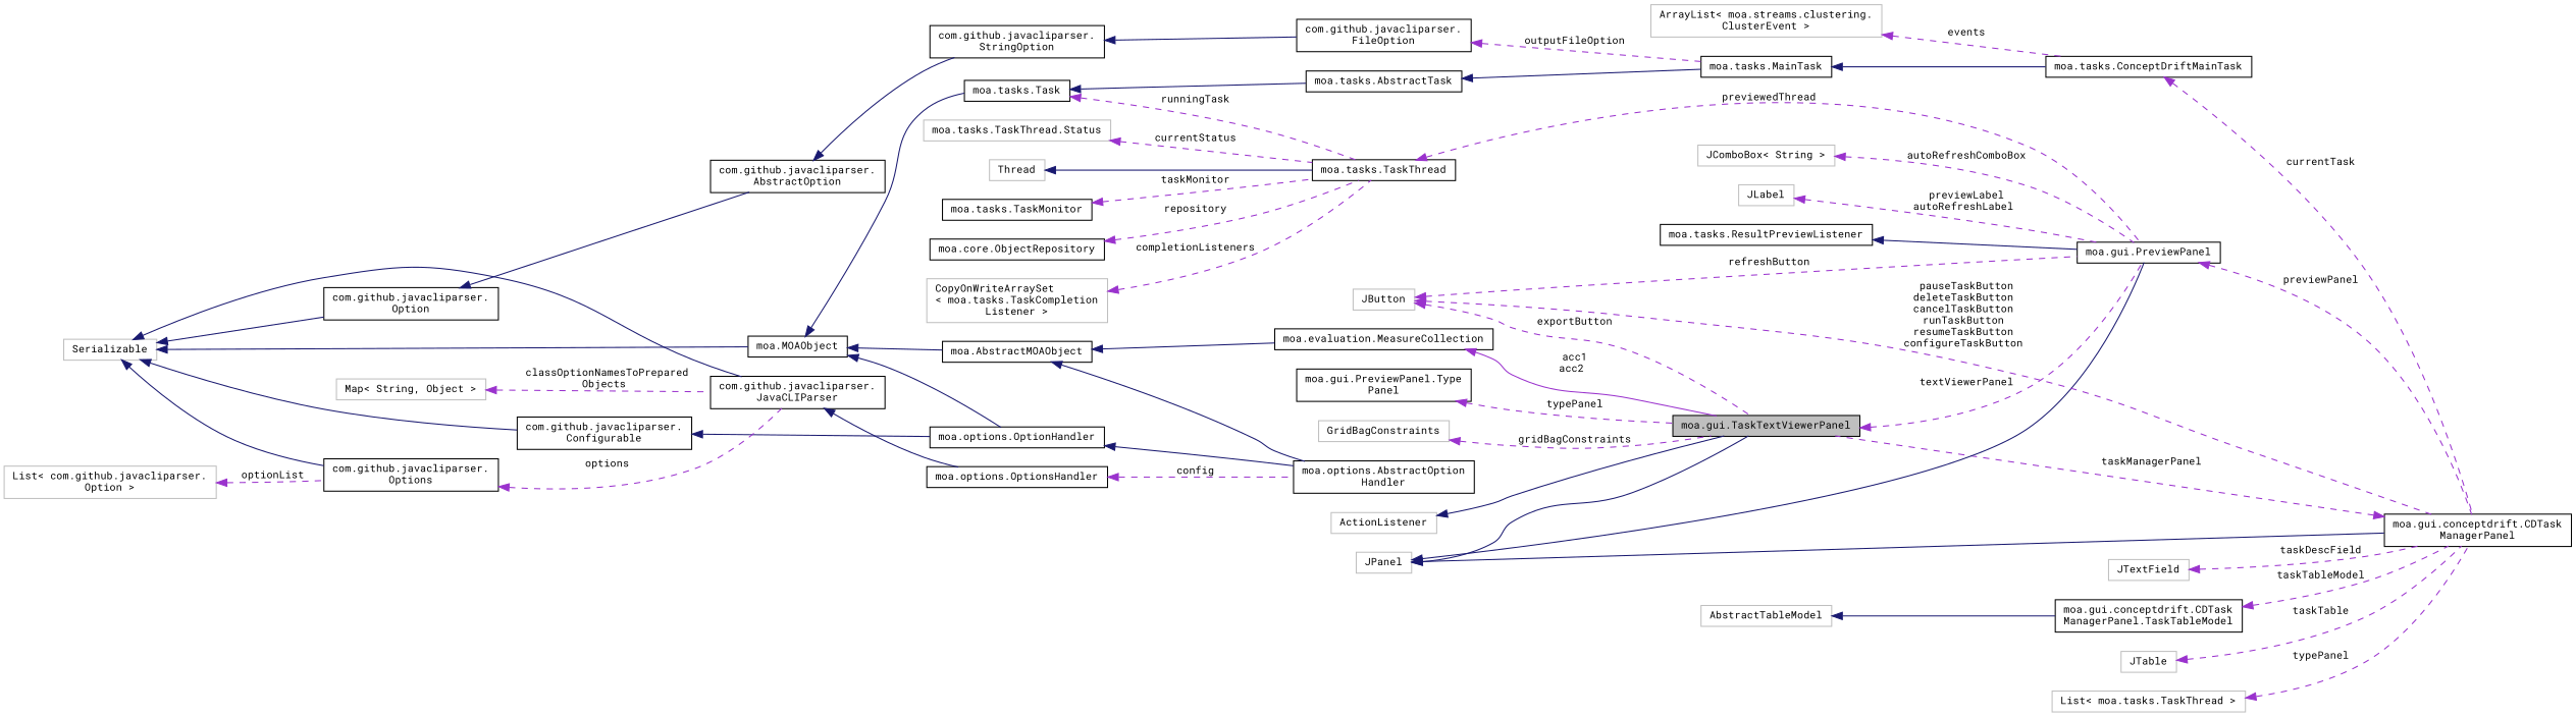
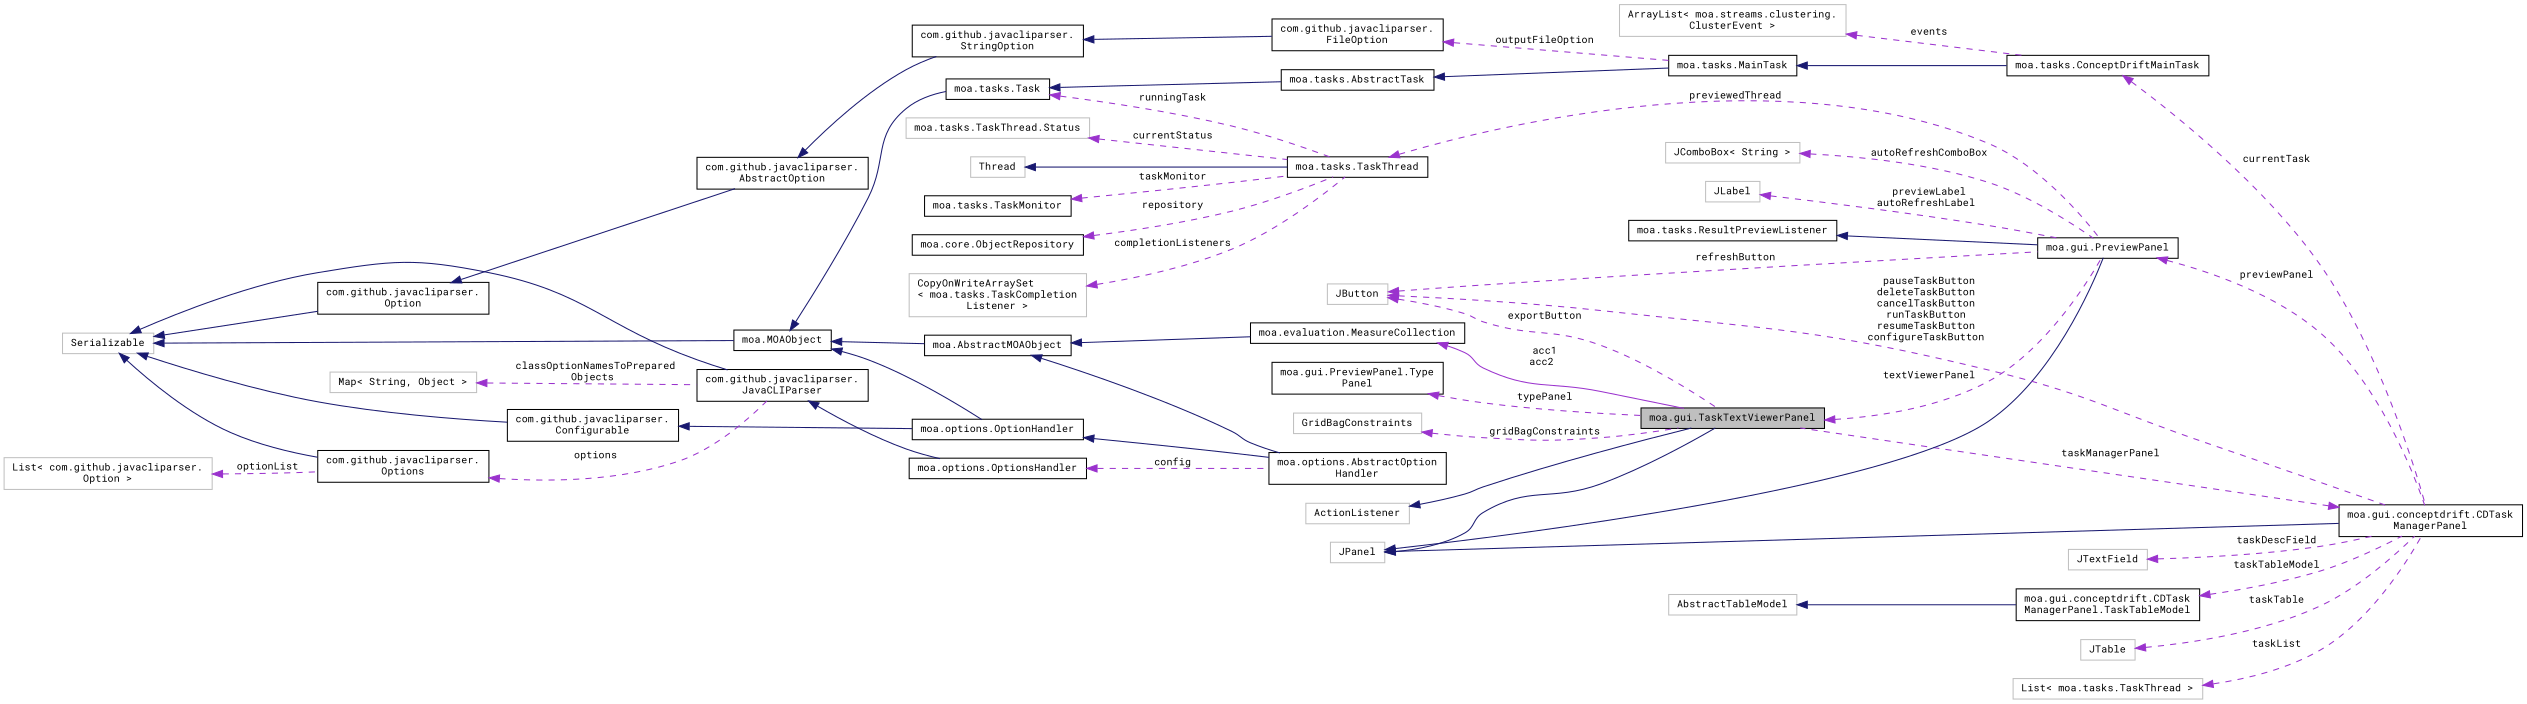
  digraph {
    fontname="Roboto Mono"
    rankdir=LR
    node [color=black fillcolor=white fontname="Roboto Mono" fontsize=10 shape=record style=filled]
    edge [color=darkorchid3 dir=back fontname="Roboto Mono" fontsize=10 labelfontname=Helvetica labelfontsize=10 style=dashed]
    n1 [fillcolor=grey75 fontcolor=black height=0.2 label="moa.gui.TaskTextViewerPanel" width=0.4]
    n2 [height=0.2 label="moa.gui.PreviewPanel" width=0.4]
    n3 [height=0.2 label="moa.gui.conceptdrift.CDTask\lManagerPanel" width=0.4]
    n4 [color=grey75 height=0.2 label=JPanel width=0.4]
    n5 [color=grey75 height=0.2 label=ActionListener width=0.4]
    n6 [height=0.2 label="moa.gui.PreviewPanel.Type\lPanel" width=0.4]
    n7 [color=grey75 height=0.2 label=GridBagConstraints width=0.4]
    n8 [color=grey75 height=0.2 label=JButton width=0.4]
    n9 [height=0.2 label="moa.tasks.ConceptDriftMainTask" width=0.4]
    n10 [height=0.2 label="moa.tasks.MainTask" width=0.4]
    n11 [height=0.2 label="moa.tasks.AbstractTask" width=0.4]
    n12 [height=0.2 label="moa.options.AbstractOption\lHandler" width=0.4]
    n13 [height=0.2 label="moa.AbstractMOAObject" width=0.4]
    n14 [height=0.2 label="moa.evaluation.MeasureCollection" width=0.4]
    n15 [height=0.2 label="moa.MOAObject" width=0.4]
    n16 [height=0.2 label="moa.options.OptionHandler" width=0.4]
    n17 [height=0.2 label="moa.tasks.Task" width=0.4]
    n18 [height=0.2 label="moa.tasks.TaskThread" width=0.4]
    n19 [color=grey75 height=0.2 label=Serializable width=0.4]
    n20 [height=0.2 label="com.github.javacliparser.\lConfigurable" width=0.4]
    n21 [height=0.2 label="com.github.javacliparser.\lJavaCLIParser" width=0.4]
    n22 [height=0.2 label="com.github.javacliparser.\lOptions" width=0.4]
    n23 [height=0.2 label="com.github.javacliparser.\lOption" width=0.4]
    n24 [height=0.2 label="moa.options.OptionsHandler" width=0.4]
    n25 [height=0.2 label="com.github.javacliparser.\lAbstractOption" width=0.4]
    n26 [color=grey75 height=0.2 label="List\< com.github.javacliparser.\lOption \>" width=0.4]
    n27 [color=grey75 height=0.2 label="Map\< String, Object \>" width=0.4]
    n28 [height=0.2 label="com.github.javacliparser.\lFileOption" width=0.4]
    n29 [height=0.2 label="com.github.javacliparser.\lStringOption" width=0.4]
    n30 [color=grey75 height=0.2 label="ArrayList\< moa.streams.clustering.\lClusterEvent \>" width=0.4]
    n31 [height=0.2 label="moa.tasks.ResultPreviewListener" width=0.4]
    n32 [color=grey75 height=0.2 label="JComboBox\< String \>" width=0.4]
    n33 [color=grey75 height=0.2 label=Thread width=0.4]
    n34 [height=0.2 label="moa.tasks.TaskMonitor" width=0.4]
    n35 [height=0.2 label="moa.core.ObjectRepository" width=0.4]
    n36 [color=grey75 height=0.2 label="CopyOnWriteArraySet\l\< moa.tasks.TaskCompletion\lListener \>" width=0.4]
    n37 [color=grey75 height=0.2 label="moa.tasks.TaskThread.Status" width=0.4]
    n38 [color=grey75 height=0.2 label=JLabel width=0.4]
    n39 [color=grey75 height=0.2 label=JTextField width=0.4]
    n40 [height=0.2 label="moa.gui.conceptdrift.CDTask\lManagerPanel.TaskTableModel" width=0.4]
    n41 [color=grey75 height=0.2 label=AbstractTableModel width=0.4]
    n42 [color=grey75 height=0.2 label=JTable width=0.4]
    n43 [color=grey75 height=0.2 label="List\< moa.tasks.TaskThread \>" width=0.4]
    n1 -> n2 [label=" textViewerPanel"]
    n2 -> n3 [label=" previewPanel"]
    n3 -> n1 [label=" taskManagerPanel"]
    n4 -> n1 [color=midnightblue style=solid]
    n4 -> n2 [color=midnightblue style=solid]
    n4 -> n3 [color=midnightblue style=solid]
    n5 -> n1 [color=midnightblue style=solid]
    n6 -> n1 [label=" typePanel"]
    n7 -> n1 [label=" gridBagConstraints"]
    n8 -> n1 [label=" exportButton"]
    n8 -> n2 [label=" refreshButton"]
    n8 -> n3 [label=" pauseTaskButton\ndeleteTaskButton\ncancelTaskButton\nrunTaskButton\nresumeTaskButton\nconfigureTaskButton"]
    n9 -> n3 [label=" currentTask"]
    n10 -> n9 [color=midnightblue style=solid]
    n11 -> n10 [color=midnightblue style=solid]
    n13 -> n12 [color=midnightblue style=solid]
    n13 -> n14 [color=midnightblue style=solid]
    n14 -> n1 [label=" acc1\nacc2" style=solid]
    n15 -> n13 [color=midnightblue style=solid]
    n15 -> n16 [color=midnightblue style=solid]
    n15 -> n17 [color=midnightblue style=solid]
    n16 -> n12 [color=midnightblue style=solid]
    n17 -> n11 [color=midnightblue style=solid]
    n17 -> n18 [label=" runningTask"]
    n18 -> n2 [label=" previewedThread"]
    n19 -> n15 [color=midnightblue style=solid]
    n19 -> n20 [color=midnightblue style=solid]
    n19 -> n21 [color=midnightblue style=solid]
    n19 -> n22 [color=midnightblue style=solid]
    n19 -> n23 [color=midnightblue style=solid]
    n20 -> n16 [color=midnightblue style=solid]
    n21 -> n24 [color=midnightblue style=solid]
    n22 -> n21 [label=" options"]
    n23 -> n25 [color=midnightblue style=solid]
    n24 -> n12 [label=" config"]
    n25 -> n29 [color=midnightblue style=solid]
    n26 -> n22 [label=" optionList"]
    n27 -> n21 [label=" classOptionNamesToPrepared\lObjects"]
    n28 -> n10 [label=" outputFileOption"]
    n29 -> n28 [color=midnightblue style=solid]
    n30 -> n9 [label=" events"]
    n31 -> n2 [color=midnightblue style=solid]
    n32 -> n2 [label=" autoRefreshComboBox"]
    n33 -> n18 [color=midnightblue style=solid]
    n34 -> n18 [label=" taskMonitor"]
    n35 -> n18 [label=" repository"]
    n36 -> n18 [label=" completionListeners"]
    n37 -> n18 [label=" currentStatus"]
    n38 -> n2 [label=" previewLabel\nautoRefreshLabel"]
    n39 -> n3 [label=" taskDescField"]
    n40 -> n3 [label=" taskTableModel"]
    n41 -> n40 [color=midnightblue style=solid]
    n42 -> n3 [label=" taskTable"]
-   n43 -> n3 [label=" typePanel"]
+   n43 -> n3 [label=" taskList"]
  }
